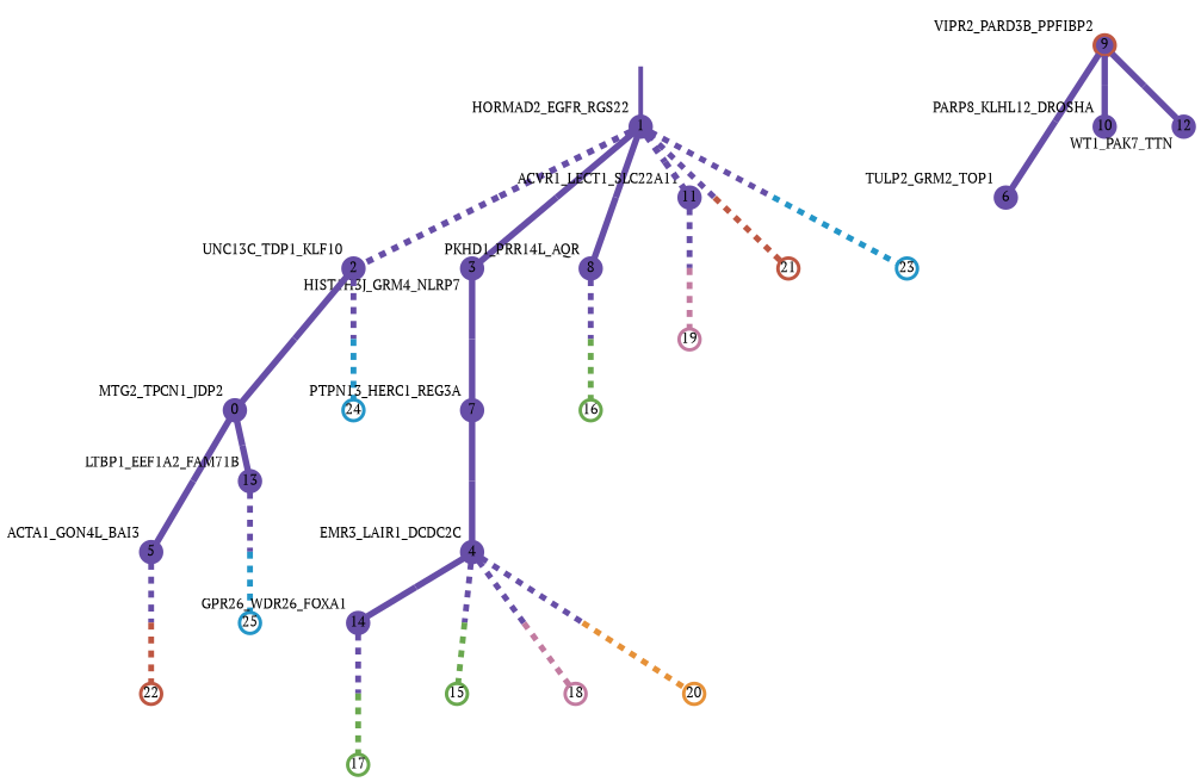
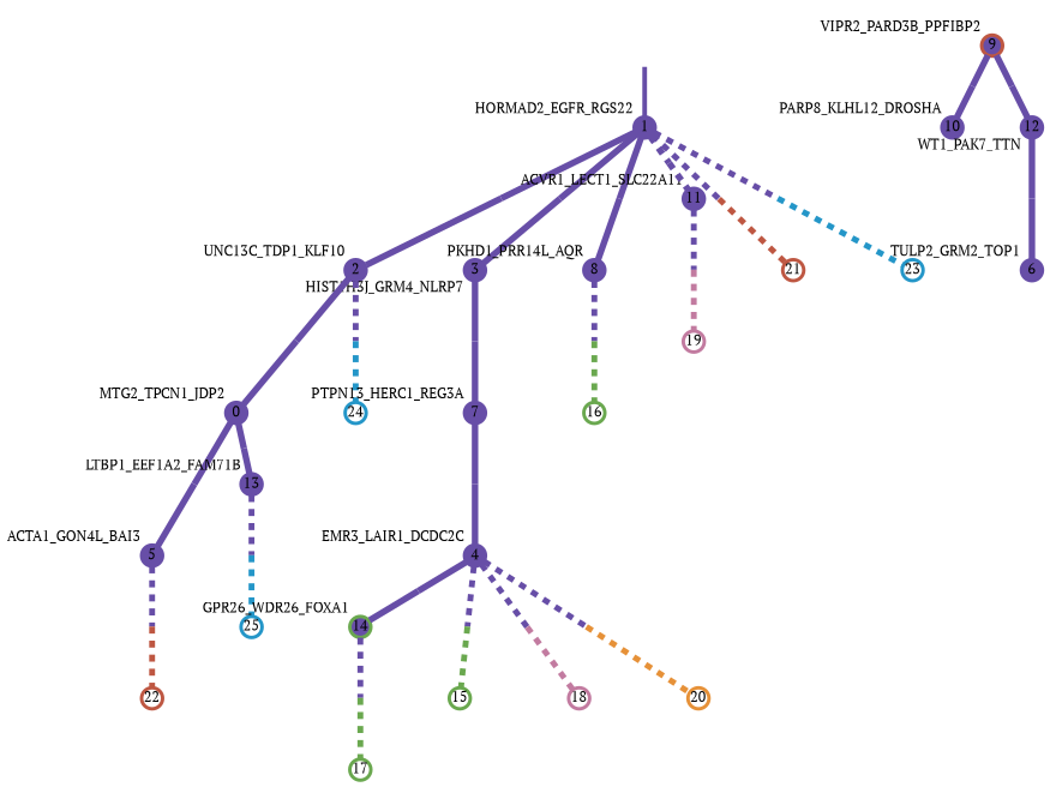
  strict digraph {
    fontname="PT Serif"
    forcelabels=true
    nodesep=0.7
    rankdir=TB
    ranksep=0.6
    splines=false
    node [color="#674ea7ff" fillcolor="#674ea7ff" fixedsize=true fontname="PT Serif" fontsize="12pt" penwidth=3 shape=circle style=filled]
    edge [arrowsize=0 color="#674ea7ff;0.5:#674ea7ff" fontname="PT Serif" minlen=2.0 penwidth=5.5 style=solid]
    0 [height=0.25 xlabel=MTG2_TPCN1_JDP2]
    5 [height=0.25 xlabel=ACTA1_GON4L_BAI3]
    13 [height=0.25 xlabel=LTBP1_EEF1A2_FAM71B]
    22 [color="#be5742ff" fillcolor="#be5742ff" height=0.25 style=solid]
    25 [color="#2496c8ff" fillcolor="#2496c8ff" height=0.25 style=solid]
    1 [height=0.25 xlabel=HORMAD2_EGFR_RGS22]
    2 [height=0.25 xlabel=UNC13C_TDP1_KLF10]
    3 [height=0.25 xlabel=HIST1H3J_GRM4_NLRP7]
    8 [height=0.25 xlabel=PKHD1_PRR14L_AQR]
    11 [height=0.25 xlabel=ACVR1_LECT1_SLC22A11]
    21 [color="#be5742ff" fillcolor="#be5742ff" height=0.25 style=solid]
    23 [color="#2496c8ff" fillcolor="#2496c8ff" height=0.25 style=solid]
    24 [color="#2496c8ff" fillcolor="#2496c8ff" height=0.25 style=solid]
    7 [height=0.25 xlabel=PTPN13_HERC1_REG3A]
    16 [color="#6aa84fff" fillcolor="#6aa84fff" height=0.25 style=solid]
    19 [color="#c27ba0ff" fillcolor="#c27ba0ff" height=0.25 style=solid]
    4 [height=0.25 xlabel=EMR3_LAIR1_DCDC2C]
    9 [color="#be5742ff" height=0.25 xlabel=VIPR2_PARD3B_PPFIBP2]
    6 [height=0.25 xlabel=TULP2_GRM2_TOP1]
    10 [height=0.25 xlabel=PARP8_KLHL12_DROSHA]
    12 [height=0.25 xlabel=WT1_PAK7_TTN]
-   14 [height=0.25 xlabel=GPR26_WDR26_FOXA1]
+   14 [color="#6aa84fff" height=0.25 xlabel=GPR26_WDR26_FOXA1]
    15 [color="#6aa84fff" fillcolor="#6aa84fff" height=0.25 style=solid]
    18 [color="#c27ba0ff" fillcolor="#c27ba0ff" height=0.25 style=solid]
    20 [color="#e69138ff" fillcolor="#e69138ff" height=0.25 style=solid]
    17 [color="#6aa84fff" fillcolor="#6aa84fff" height=0.25 style=solid]
    normal [style=invis xlabel=HORMAD2_EGFR_RGS22 color="" fillcolor="" fixedsize="" fontsize="" shape=""]
    0 -> 5
    0 -> 13 [minlen=1.1999999284744263]
    5 -> 22 [color="#674ea7ff;0.5:#be5742ff" penwidth=5 style=dashed]
    13 -> 25 [color="#674ea7ff;0.5:#2496c8ff" penwidth=5 style=dashed]
-   1 -> 2 [style=dashed]
+   1 -> 2
    1 -> 3
    1 -> 8
    1 -> 11 [minlen=1.8000000715255737 style=dashed]
    1 -> 21 [color="#674ea7ff;0.5:#be5742ff" penwidth=5 style=dashed]
    1 -> 23 [color="#674ea7ff;0.5:#2496c8ff" penwidth=5 style=dashed]
    2 -> 0
    2 -> 24 [color="#674ea7ff;0.5:#2496c8ff" penwidth=5 style=dashed]
    3 -> 7
    8 -> 16 [color="#674ea7ff;0.5:#6aa84fff" penwidth=5 style=dashed]
    11 -> 19 [color="#674ea7ff;0.5:#c27ba0ff" penwidth=5 style=dashed]
    7 -> 4
    4 -> 14 [minlen=1.0]
    4 -> 15 [color="#674ea7ff;0.5:#6aa84fff" penwidth=5 style=dashed]
    4 -> 18 [color="#674ea7ff;0.5:#c27ba0ff" penwidth=5 style=dashed]
    4 -> 20 [color="#674ea7ff;0.5:#e69138ff" penwidth=5 style=dashed]
-   9 -> 6
+   12 -> 6
    9 -> 10 [minlen=1.8000000715255737]
    9 -> 12 [minlen=1.3999998569488525]
    14 -> 17 [color="#674ea7ff;0.5:#6aa84fff" penwidth=5 style=dashed]
    normal -> 1 [color="#674ea7ff" penwidth=4 minlen=""]
  }
